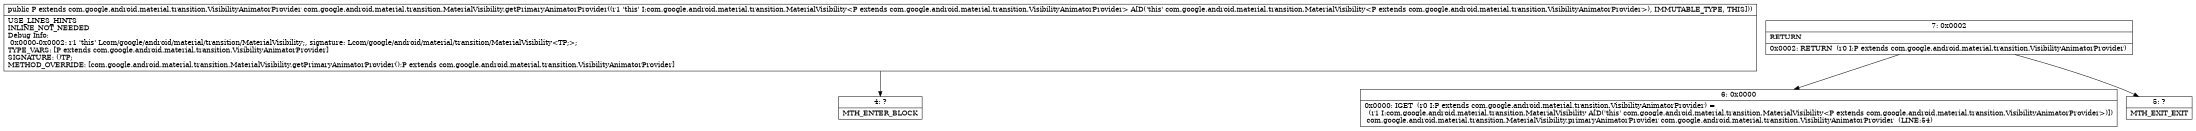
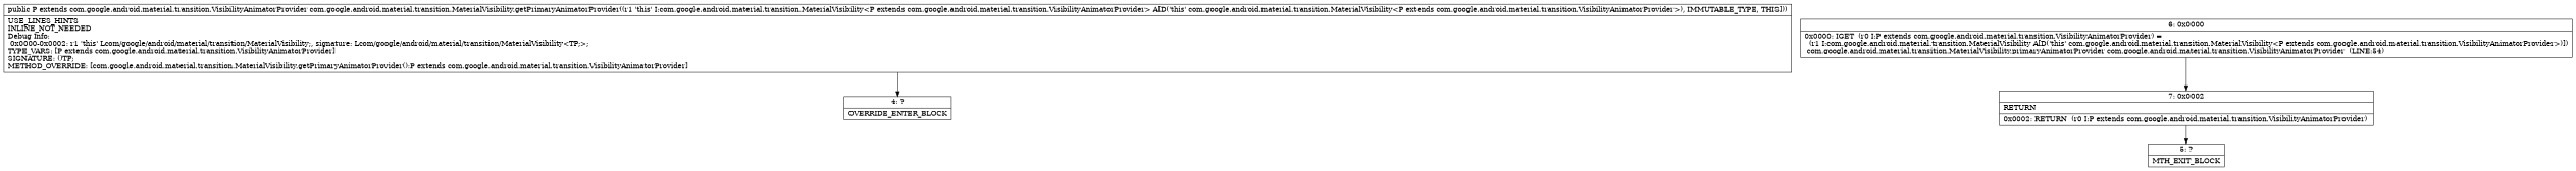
  digraph {
    node [shape=record]
-   n1 [label="{4\:\ ?|MTH_ENTER_BLOCK\l}"]
+   n1 [label="{4\:\ ?|OVERRIDE_ENTER_BLOCK\l}"]
    n2 [label="{6\:\ 0x0000|0x0000: IGET  (r0 I:P extends com.google.android.material.transition.VisibilityAnimatorProvider) = \l  (r1 I:com.google.android.material.transition.MaterialVisibility A[D('this' com.google.android.material.transition.MaterialVisibility\<P extends com.google.android.material.transition.VisibilityAnimatorProvider\>)])\l com.google.android.material.transition.MaterialVisibility.primaryAnimatorProvider com.google.android.material.transition.VisibilityAnimatorProvider  (LINE:54)\l}"]
    n3 [label="{7\:\ 0x0002|RETURN\l|0x0002: RETURN  (r0 I:P extends com.google.android.material.transition.VisibilityAnimatorProvider) \l}"]
-   n4 [label="{5\:\ ?|MTH_EXIT_EXIT\l}"]
+   n4 [label="{5\:\ ?|MTH_EXIT_BLOCK\l}"]
    n5 [label="{public P extends com.google.android.material.transition.VisibilityAnimatorProvider com.google.android.material.transition.MaterialVisibility.getPrimaryAnimatorProvider((r1 'this' I:com.google.android.material.transition.MaterialVisibility\<P extends com.google.android.material.transition.VisibilityAnimatorProvider\> A[D('this' com.google.android.material.transition.MaterialVisibility\<P extends com.google.android.material.transition.VisibilityAnimatorProvider\>), IMMUTABLE_TYPE, THIS]))  | USE_LINES_HINTS\lINLINE_NOT_NEEDED\lDebug Info:\l  0x0000\-0x0002: r1 'this' Lcom\/google\/android\/material\/transition\/MaterialVisibility;, signature: Lcom\/google\/android\/material\/transition\/MaterialVisibility\<TP;\>;\lTYPE_VARS: [P extends com.google.android.material.transition.VisibilityAnimatorProvider]\lSIGNATURE: ()TP;\lMETHOD_OVERRIDE: [com.google.android.material.transition.MaterialVisibility.getPrimaryAnimatorProvider():P extends com.google.android.material.transition.VisibilityAnimatorProvider]\l}"]
-   n3 -> n2
+   n2 -> n3
    n3 -> n4
    n5 -> n1
  }
